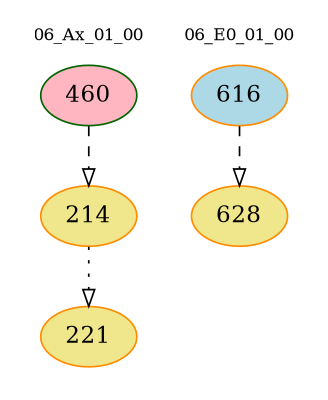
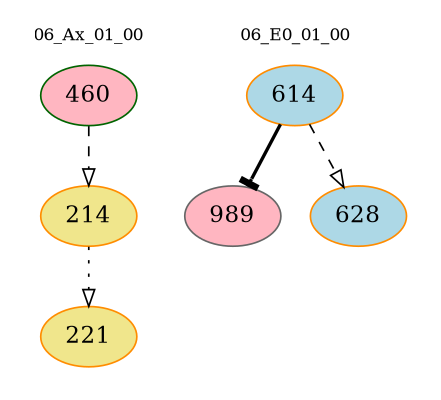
  digraph {
    node [color=darkorange fillcolor=khaki style=filled]
    edge [arrowhead=onormal color=black style=dashed]
    n1 [label=214]
    n2 [label=221]
    n3 [color=darkgreen fillcolor=lightpink label=460]
-   n4 [fillcolor=lightblue label=616]
-   n6 [label=628]
+   n4 [fillcolor=lightblue label=614]
+   n5 [color=gray40 fillcolor=lightpink label=989]
+   n6 [fillcolor=lightblue label=628]
    subgraph cluster_1 {
      color=white
      fontsize=10
      label="06_Ax_01_00"
      n1
      n2
      n3
    }
    subgraph cluster_2 {
      color=white
      fontsize=10
      label="06_E0_01_00"
      n4
+     n5
      n6
    }
    n1 -> n2 [style=dotted]
    n3 -> n1
+   n4 -> n5 [arrowhead=tee style=bold]
    n4 -> n6
  }
